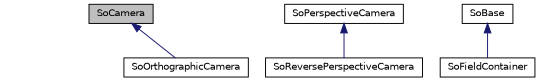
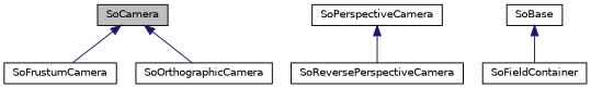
  digraph {
    node [color=black fillcolor=white fontname=Helvetica fontsize=10 shape=record style=filled]
    edge [color=midnightblue dir=back fontname=Helvetica fontsize=10 labelfontname=Helvetica labelfontsize=10 style=solid]
    n1 [fillcolor=grey75 fontcolor=black height=0.2 label=SoCamera width=0.4]
+   n2 [height=0.2 label=SoFrustumCamera width=0.4]
    n3 [height=0.2 label=SoOrthographicCamera width=0.4]
    n4 [height=0.2 label=SoPerspectiveCamera width=0.4]
    n5 [height=0.2 label=SoReversePerspectiveCamera width=0.4]
    n6 [height=0.2 label=SoFieldContainer width=0.4]
    n7 [height=0.2 label=SoBase width=0.4]
+   n1 -> n2
    n1 -> n3
    n4 -> n5
    n7 -> n6
  }
